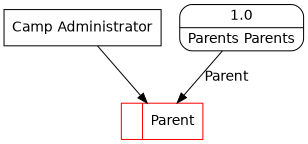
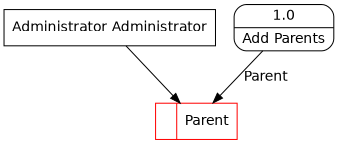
  digraph {
    fontname="DejaVu Sans"
    node [fontname="DejaVu Sans"]
    edge [fontname="DejaVu Sans"]
    n1 [color=red label="<f0>  |<f1> Parent " shape=record]
-   n2 [label="Camp Administrator" shape=box]
-   n3 [label="{<f0> 1.0|<f1> Parents Parents }" shape=Mrecord]
+   n2 [label="Administrator Administrator" shape=box]
+   n3 [label="{<f0> 1.0|<f1> Add Parents }" shape=Mrecord]
    n2 -> n1
    n3 -> n1 [label=Parent]
  }
